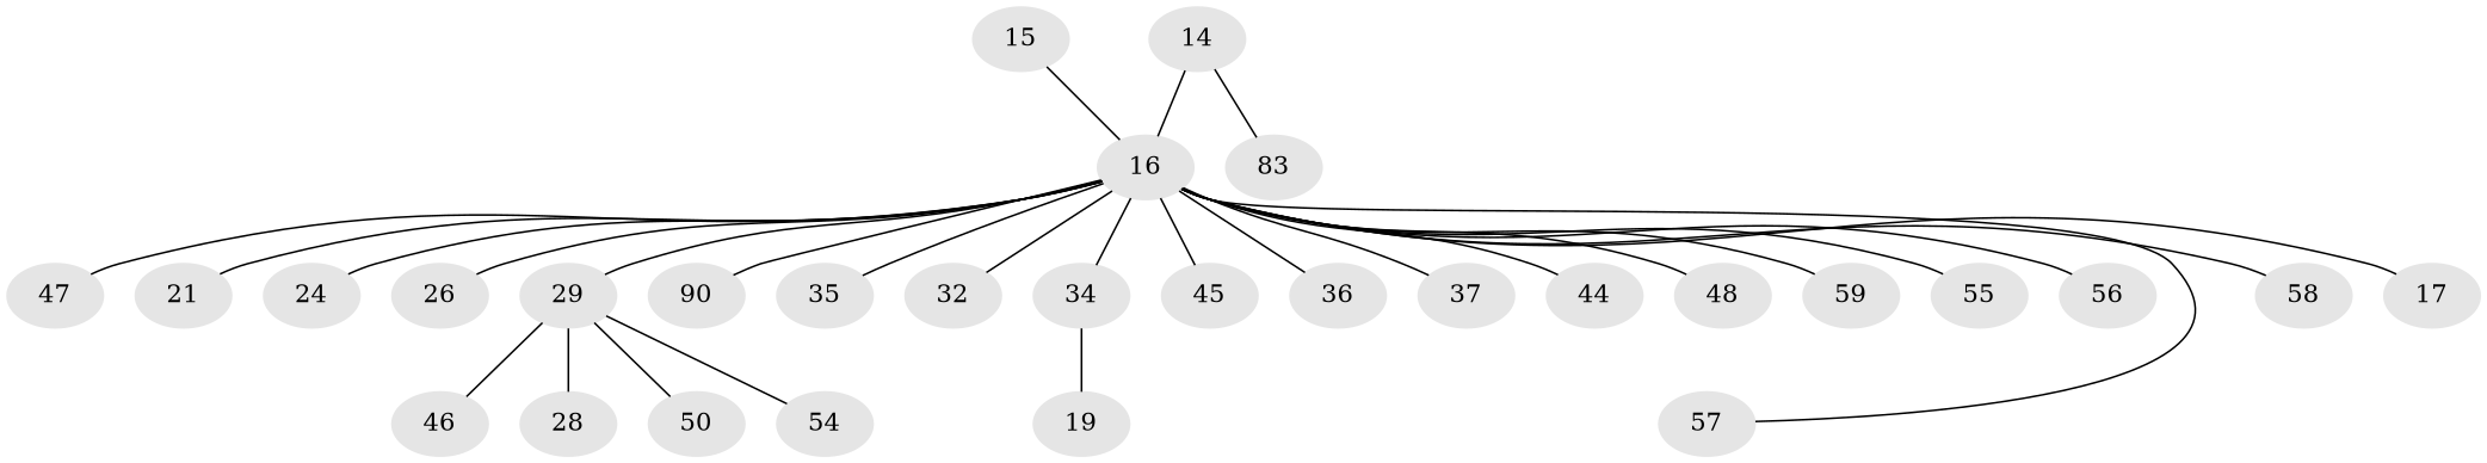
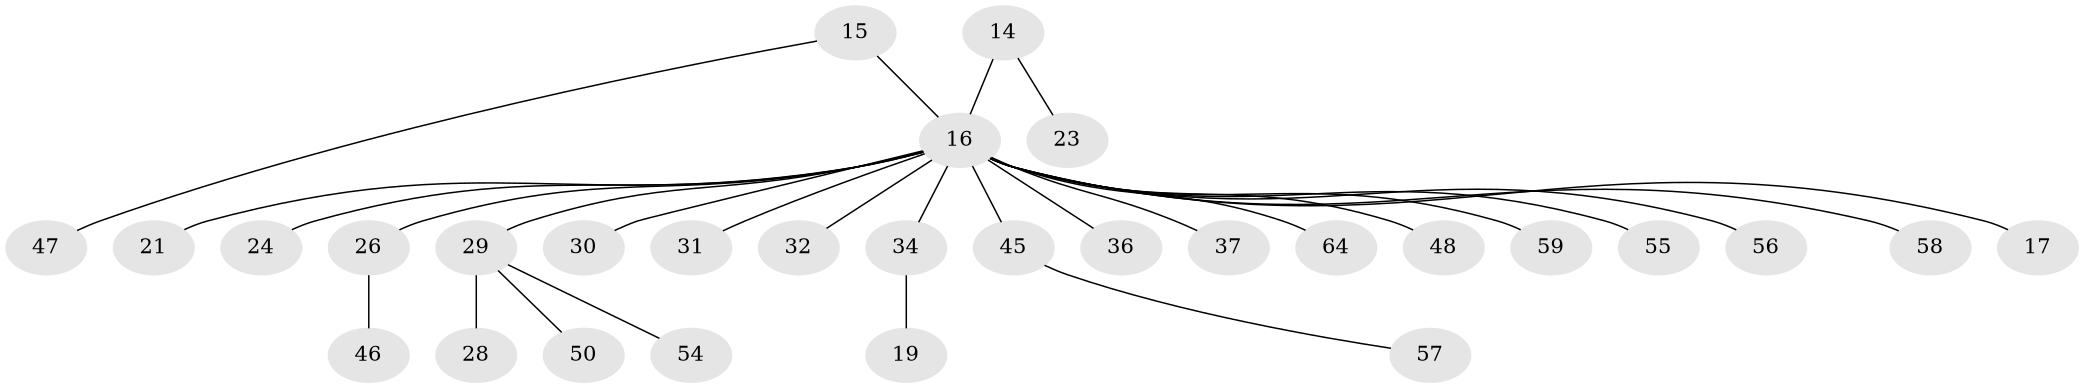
  graph {
    node [color=gray90 style=filled]
    16 [super="+1+5+3+4+6+13+11"]
    17
    21
    24
    n5 [label=29 super="+10"]
    26
-   30 [label=90]
-   31 [label=35]
+   30
+   31
    32
    34
    n11 [label=45]
    36 [super="+9"]
    37
-   44
+   44 [label=64]
    47
    48
    n17 [label=59]
    55
    56
    57 [super="+20"]
    58 [super="+42+45+53"]
    14
-   23 [label=83]
+   23
    15
    28 [super="+12"]
    46
    50 [super="+40"]
    54
    19
    16 -- 17
    16 -- 21
    16 -- 24
    16 -- n5 [weight=2]
    16 -- 26
    16 -- 30
    16 -- 31
    16 -- 32
    16 -- 34
    16 -- n11
    16 -- 36
    16 -- 37
    16 -- 44
-   16 -- 47
+   15 -- 47
    16 -- 48
    16 -- n17
    16 -- 55
    16 -- 56
-   16 -- 57
+   n11 -- 57
    16 -- 58
    n5 -- 28
-   n5 -- 46
+   26 -- 46
    n5 -- 50
    n5 -- 54
    34 -- 19
    14 -- 16
    14 -- 23
    15 -- 16
  }
